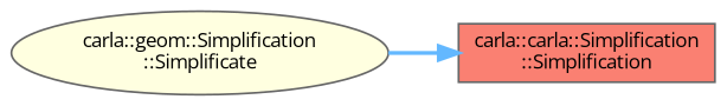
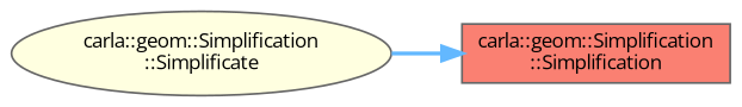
  digraph {
    rankdir=RL
    fontname="Open Sans"
    node [fontname="Open Sans" fontsize=10 style=filled]
-   n1 [color=gray40 fillcolor=salmon fontcolor=black height=0.2 label="carla::carla::Simplification\l::Simplification" shape=box width=0.4]
+   n1 [color=gray40 fillcolor=salmon fontcolor=black height=0.2 label="carla::geom::Simplification\l::Simplification" shape=box width=0.4]
    n2 [color=grey40 fillcolor=lightyellow height=0.2 label="carla::geom::Simplification\l::Simplificate" shape=ellipse width=0.4]
    n1 -> n2 [color=steelblue1 dir=back fontname="Open Sans" fontsize=10 labelfontname=Helvetica labelfontsize=10 style=bold]
  }
